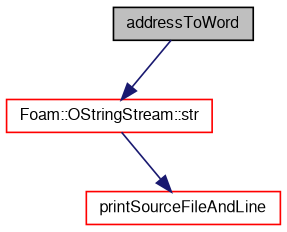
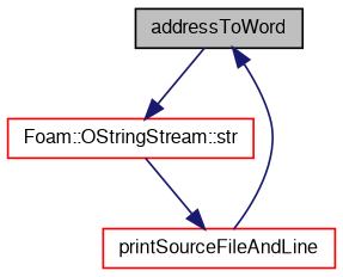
  digraph {
    rankdir=TB
    node [color=red fontname=FreeSans fontsize=10 shape=record]
    edge [color=midnightblue fontname=FreeSans fontsize=10 labelfontname=FreeSans labelfontsize=10 style=solid]
    n1 [color=black fillcolor=grey75 fontcolor=black height=0.2 label=addressToWord style=filled width=0.4]
    n2 [height=0.2 label="Foam::OStringStream::str" width=0.4]
    n3 [height=0.2 label=printSourceFileAndLine width=0.4]
    n1 -> n2
    n2 -> n3
+   n3 -> n1
  }
